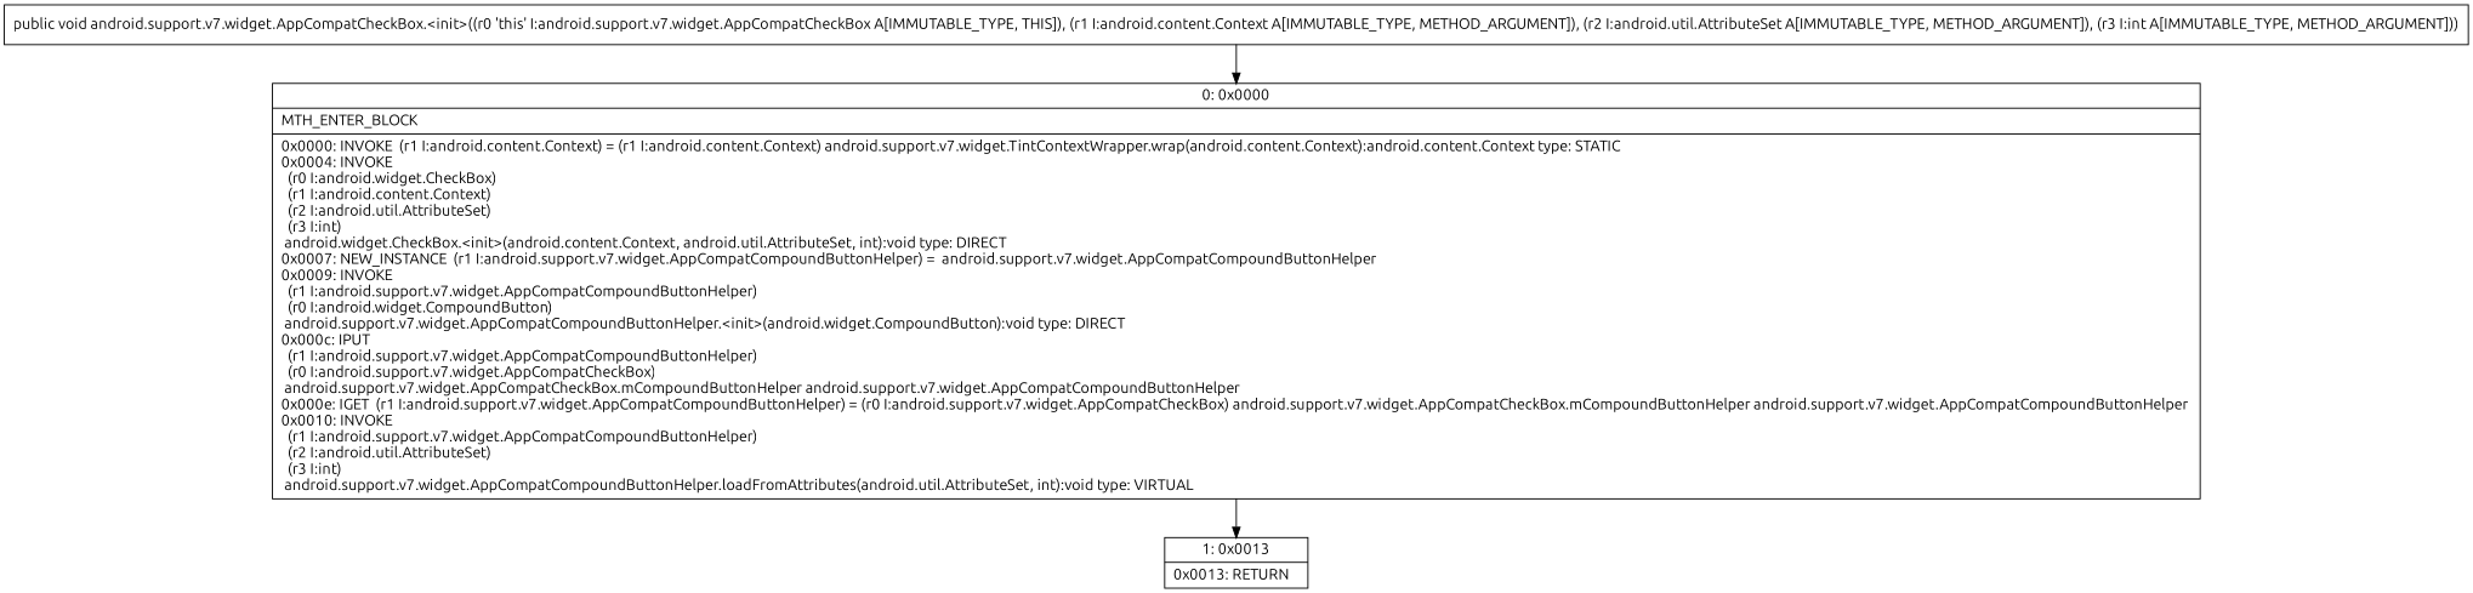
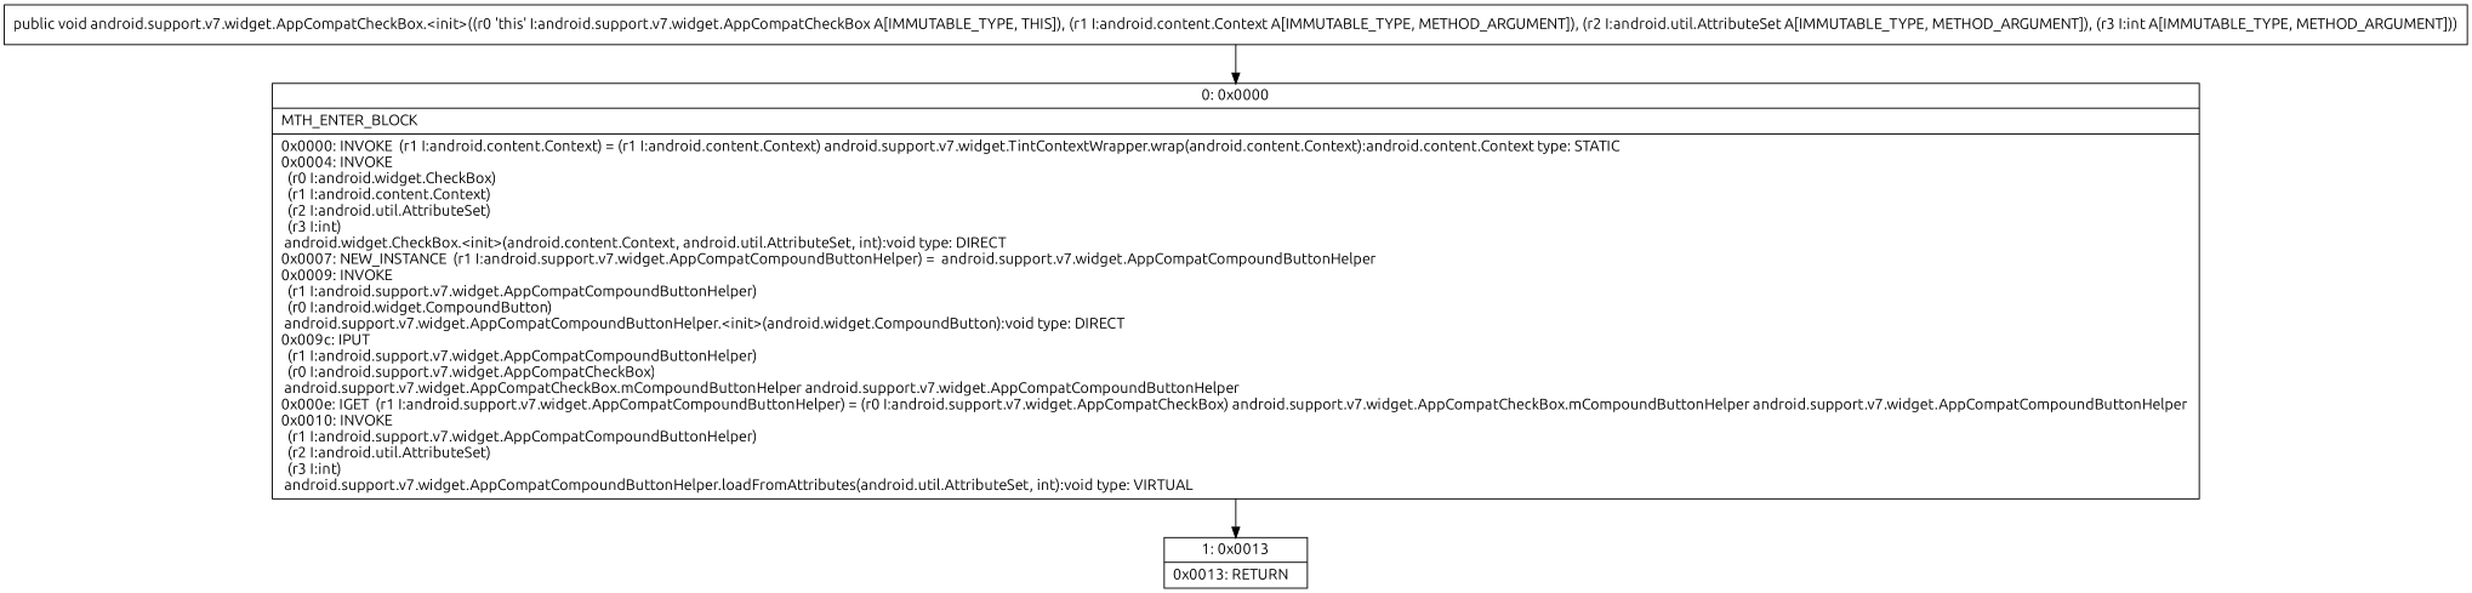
  digraph {
    fontname=Ubuntu
    node [shape=record fontname=Ubuntu]
    edge [fontname=Ubuntu]
-   n1 [label="{0\:\ 0x0000|MTH_ENTER_BLOCK\l|0x0000: INVOKE  (r1 I:android.content.Context) = (r1 I:android.content.Context) android.support.v7.widget.TintContextWrapper.wrap(android.content.Context):android.content.Context type: STATIC \l0x0004: INVOKE  \l  (r0 I:android.widget.CheckBox)\l  (r1 I:android.content.Context)\l  (r2 I:android.util.AttributeSet)\l  (r3 I:int)\l android.widget.CheckBox.\<init\>(android.content.Context, android.util.AttributeSet, int):void type: DIRECT \l0x0007: NEW_INSTANCE  (r1 I:android.support.v7.widget.AppCompatCompoundButtonHelper) =  android.support.v7.widget.AppCompatCompoundButtonHelper \l0x0009: INVOKE  \l  (r1 I:android.support.v7.widget.AppCompatCompoundButtonHelper)\l  (r0 I:android.widget.CompoundButton)\l android.support.v7.widget.AppCompatCompoundButtonHelper.\<init\>(android.widget.CompoundButton):void type: DIRECT \l0x000c: IPUT  \l  (r1 I:android.support.v7.widget.AppCompatCompoundButtonHelper)\l  (r0 I:android.support.v7.widget.AppCompatCheckBox)\l android.support.v7.widget.AppCompatCheckBox.mCompoundButtonHelper android.support.v7.widget.AppCompatCompoundButtonHelper \l0x000e: IGET  (r1 I:android.support.v7.widget.AppCompatCompoundButtonHelper) = (r0 I:android.support.v7.widget.AppCompatCheckBox) android.support.v7.widget.AppCompatCheckBox.mCompoundButtonHelper android.support.v7.widget.AppCompatCompoundButtonHelper \l0x0010: INVOKE  \l  (r1 I:android.support.v7.widget.AppCompatCompoundButtonHelper)\l  (r2 I:android.util.AttributeSet)\l  (r3 I:int)\l android.support.v7.widget.AppCompatCompoundButtonHelper.loadFromAttributes(android.util.AttributeSet, int):void type: VIRTUAL \l}"]
+   n1 [label="{0\:\ 0x0000|MTH_ENTER_BLOCK\l|0x0000: INVOKE  (r1 I:android.content.Context) = (r1 I:android.content.Context) android.support.v7.widget.TintContextWrapper.wrap(android.content.Context):android.content.Context type: STATIC \l0x0004: INVOKE  \l  (r0 I:android.widget.CheckBox)\l  (r1 I:android.content.Context)\l  (r2 I:android.util.AttributeSet)\l  (r3 I:int)\l android.widget.CheckBox.\<init\>(android.content.Context, android.util.AttributeSet, int):void type: DIRECT \l0x0007: NEW_INSTANCE  (r1 I:android.support.v7.widget.AppCompatCompoundButtonHelper) =  android.support.v7.widget.AppCompatCompoundButtonHelper \l0x0009: INVOKE  \l  (r1 I:android.support.v7.widget.AppCompatCompoundButtonHelper)\l  (r0 I:android.widget.CompoundButton)\l android.support.v7.widget.AppCompatCompoundButtonHelper.\<init\>(android.widget.CompoundButton):void type: DIRECT \l0x009c: IPUT  \l  (r1 I:android.support.v7.widget.AppCompatCompoundButtonHelper)\l  (r0 I:android.support.v7.widget.AppCompatCheckBox)\l android.support.v7.widget.AppCompatCheckBox.mCompoundButtonHelper android.support.v7.widget.AppCompatCompoundButtonHelper \l0x000e: IGET  (r1 I:android.support.v7.widget.AppCompatCompoundButtonHelper) = (r0 I:android.support.v7.widget.AppCompatCheckBox) android.support.v7.widget.AppCompatCheckBox.mCompoundButtonHelper android.support.v7.widget.AppCompatCompoundButtonHelper \l0x0010: INVOKE  \l  (r1 I:android.support.v7.widget.AppCompatCompoundButtonHelper)\l  (r2 I:android.util.AttributeSet)\l  (r3 I:int)\l android.support.v7.widget.AppCompatCompoundButtonHelper.loadFromAttributes(android.util.AttributeSet, int):void type: VIRTUAL \l}"]
    n2 [label="{1\:\ 0x0013|0x0013: RETURN   \l}"]
    n3 [label="{public void android.support.v7.widget.AppCompatCheckBox.\<init\>((r0 'this' I:android.support.v7.widget.AppCompatCheckBox A[IMMUTABLE_TYPE, THIS]), (r1 I:android.content.Context A[IMMUTABLE_TYPE, METHOD_ARGUMENT]), (r2 I:android.util.AttributeSet A[IMMUTABLE_TYPE, METHOD_ARGUMENT]), (r3 I:int A[IMMUTABLE_TYPE, METHOD_ARGUMENT])) }"]
    n1 -> n2
    n3 -> n1
  }
